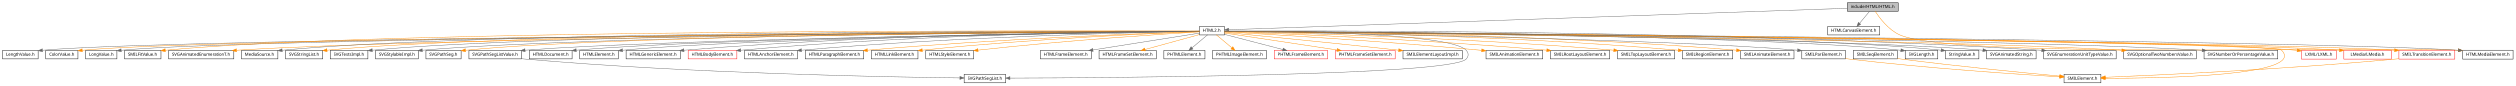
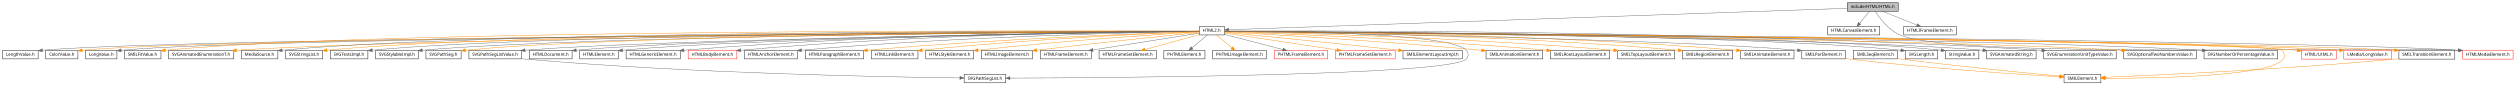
  digraph {
    fontname="Noto Sans"
    node [color=black fillcolor=white fontname="Noto Sans" fontsize=10 shape=record style=filled]
    edge [color=gray40 fontname="Noto Sans" fontsize=10 labelfontname=Helvetica labelfontsize=10 style=solid]
    n1 [fillcolor=grey75 fontcolor=black height=0.2 label="include/HTML/HTML.h" width=0.4]
    n2 [height=0.2 label="HTML2.h" width=0.4]
    n3 [height=0.2 label="HTMLCanvasElement.h" width=0.4]
-   n4 [height=0.2 label="HTMLMediaElement.h" width=0.4]
-   n6 [color=red height=0.2 label="LXML/LXML.h" width=0.4]
-   n7 [color=red height=0.2 label="LMedia/LMedia.h" width=0.4]
+   n4 [color=red height=0.2 label="HTMLMediaElement.h" width=0.4]
+   n5 [height=0.2 label="HTMLIFrameElement.h" width=0.4]
+   n6 [color=red height=0.2 label="HTML/LXML.h" width=0.4]
+   n7 [color=red height=0.2 label="LMedia/LongValue.h" width=0.4]
    n8 [height=0.2 label="LengthValue.h" width=0.4]
    n9 [height=0.2 label="ColorValue.h" width=0.4]
    n10 [height=0.2 label="LongValue.h" width=0.4]
    n11 [height=0.2 label="SMILFitValue.h" width=0.4]
    n12 [height=0.2 label="SVGAnimatedEnumerationT.h" width=0.4]
    n13 [height=0.2 label="MediaSource.h" width=0.4]
    n14 [height=0.2 label="SVGStringList.h" width=0.4]
    n15 [height=0.2 label="SVGTestsImpl.h" width=0.4]
    n16 [height=0.2 label="SVGStylableImpl.h" width=0.4]
    n17 [height=0.2 label="SVGPathSeg.h" width=0.4]
    n18 [height=0.2 label="SVGPathSegList.h" width=0.4]
    n19 [height=0.2 label="HTMLDocument.h" width=0.4]
    n20 [height=0.2 label="HTMLElement.h" width=0.4]
    n21 [height=0.2 label="HTMLGenericElement.h" width=0.4]
    n22 [color=red height=0.2 label="HTMLBodyElement.h" width=0.4]
    n23 [height=0.2 label="HTMLAnchorElement.h" width=0.4]
    n24 [height=0.2 label="HTMLParagraphElement.h" width=0.4]
    n25 [height=0.2 label="HTMLLinkElement.h" width=0.4]
    n26 [height=0.2 label="HTMLStyleElement.h" width=0.4]
+   n27 [height=0.2 label="HTMLImageElement.h" width=0.4]
    n28 [height=0.2 label="HTMLFrameElement.h" width=0.4]
    n29 [height=0.2 label="HTMLFrameSetElement.h" width=0.4]
    n30 [height=0.2 label="PHTMLElement.h" width=0.4]
    n31 [height=0.2 label="PHTMLImageElement.h" width=0.4]
    n32 [color=red height=0.2 label="PHTMLFrameElement.h" width=0.4]
    n33 [color=red height=0.2 label="PHTMLFrameSetElement.h" width=0.4]
    n34 [height=0.2 label="SMILElementLayoutImpl.h" width=0.4]
    n35 [height=0.2 label="SMILElement.h" width=0.4]
    n36 [height=0.2 label="SMILAnimationElement.h" width=0.4]
    n37 [height=0.2 label="SMILRootLayoutElement.h" width=0.4]
    n38 [height=0.2 label="SMILTopLayoutElement.h" width=0.4]
    n39 [height=0.2 label="SMILRegionElement.h" width=0.4]
    n40 [height=0.2 label="SMILAnimateElement.h" width=0.4]
-   n41 [color=red height=0.2 label="SMILTransitionElement.h" width=0.4]
+   n41 [height=0.2 label="SMILTransitionElement.h" width=0.4]
    n42 [height=0.2 label="SMILParElement.h" width=0.4]
    n43 [height=0.2 label="SVGLength.h" width=0.4]
    n44 [height=0.2 label="StringValue.h" width=0.4]
    n45 [height=0.2 label="SVGAnimatedString.h" width=0.4]
    n46 [height=0.2 label="SVGEnumerationUnitTypeValue.h" width=0.4]
    n47 [height=0.2 label="SVGOptionalTwoNumbersValue.h" width=0.4]
    n48 [height=0.2 label="SVGNumberOrPercentageValue.h" width=0.4]
    n49 [height=0.2 label="SVGPathSegListValue.h" width=0.4]
    n50 [height=0.2 label="SMILSeqElement.h" width=0.4]
    n1 -> n2
    n1 -> n3
-   n1 -> n4 [color=darkorange]
+   n1 -> n4
+   n1 -> n5
    n2 -> n4
    n2 -> n6 [color=darkorange]
    n2 -> n7 [color=darkorange]
    n2 -> n8
    n2 -> n9 [color=darkorange]
    n2 -> n10
    n2 -> n11 [color=darkorange]
    n2 -> n12 [color=darkorange]
    n2 -> n13
    n2 -> n14 [color=darkorange]
    n2 -> n15
    n2 -> n16
    n2 -> n17 [color=darkorange]
    n2 -> n18
    n2 -> n19
    n2 -> n20
    n2 -> n21
    n2 -> n22
    n2 -> n23
    n2 -> n24 [color=darkorange]
    n2 -> n25 [color=darkorange]
    n2 -> n26 [color=darkorange]
+   n2 -> n27 [color=darkorange]
    n2 -> n28
    n2 -> n29 [color=darkorange]
    n2 -> n30
    n2 -> n31 [color=darkorange]
    n2 -> n32
    n2 -> n33 [color=darkorange]
    n2 -> n34 [color=darkorange]
    n2 -> n35 [color=darkorange]
    n2 -> n36 [color=darkorange]
    n2 -> n37 [color=darkorange]
    n2 -> n38 [color=darkorange]
    n2 -> n39 [color=darkorange]
    n2 -> n40 [color=darkorange]
    n2 -> n41 [color=darkorange]
    n2 -> n42
    n2 -> n43
    n2 -> n44
    n2 -> n45
    n2 -> n46
    n2 -> n47 [color=darkorange]
    n2 -> n48
    n2 -> n49
    n41 -> n35 [color=darkorange]
    n42 -> n35 [color=darkorange]
    n49 -> n18
    n50 -> n35 [color=darkorange]
  }
